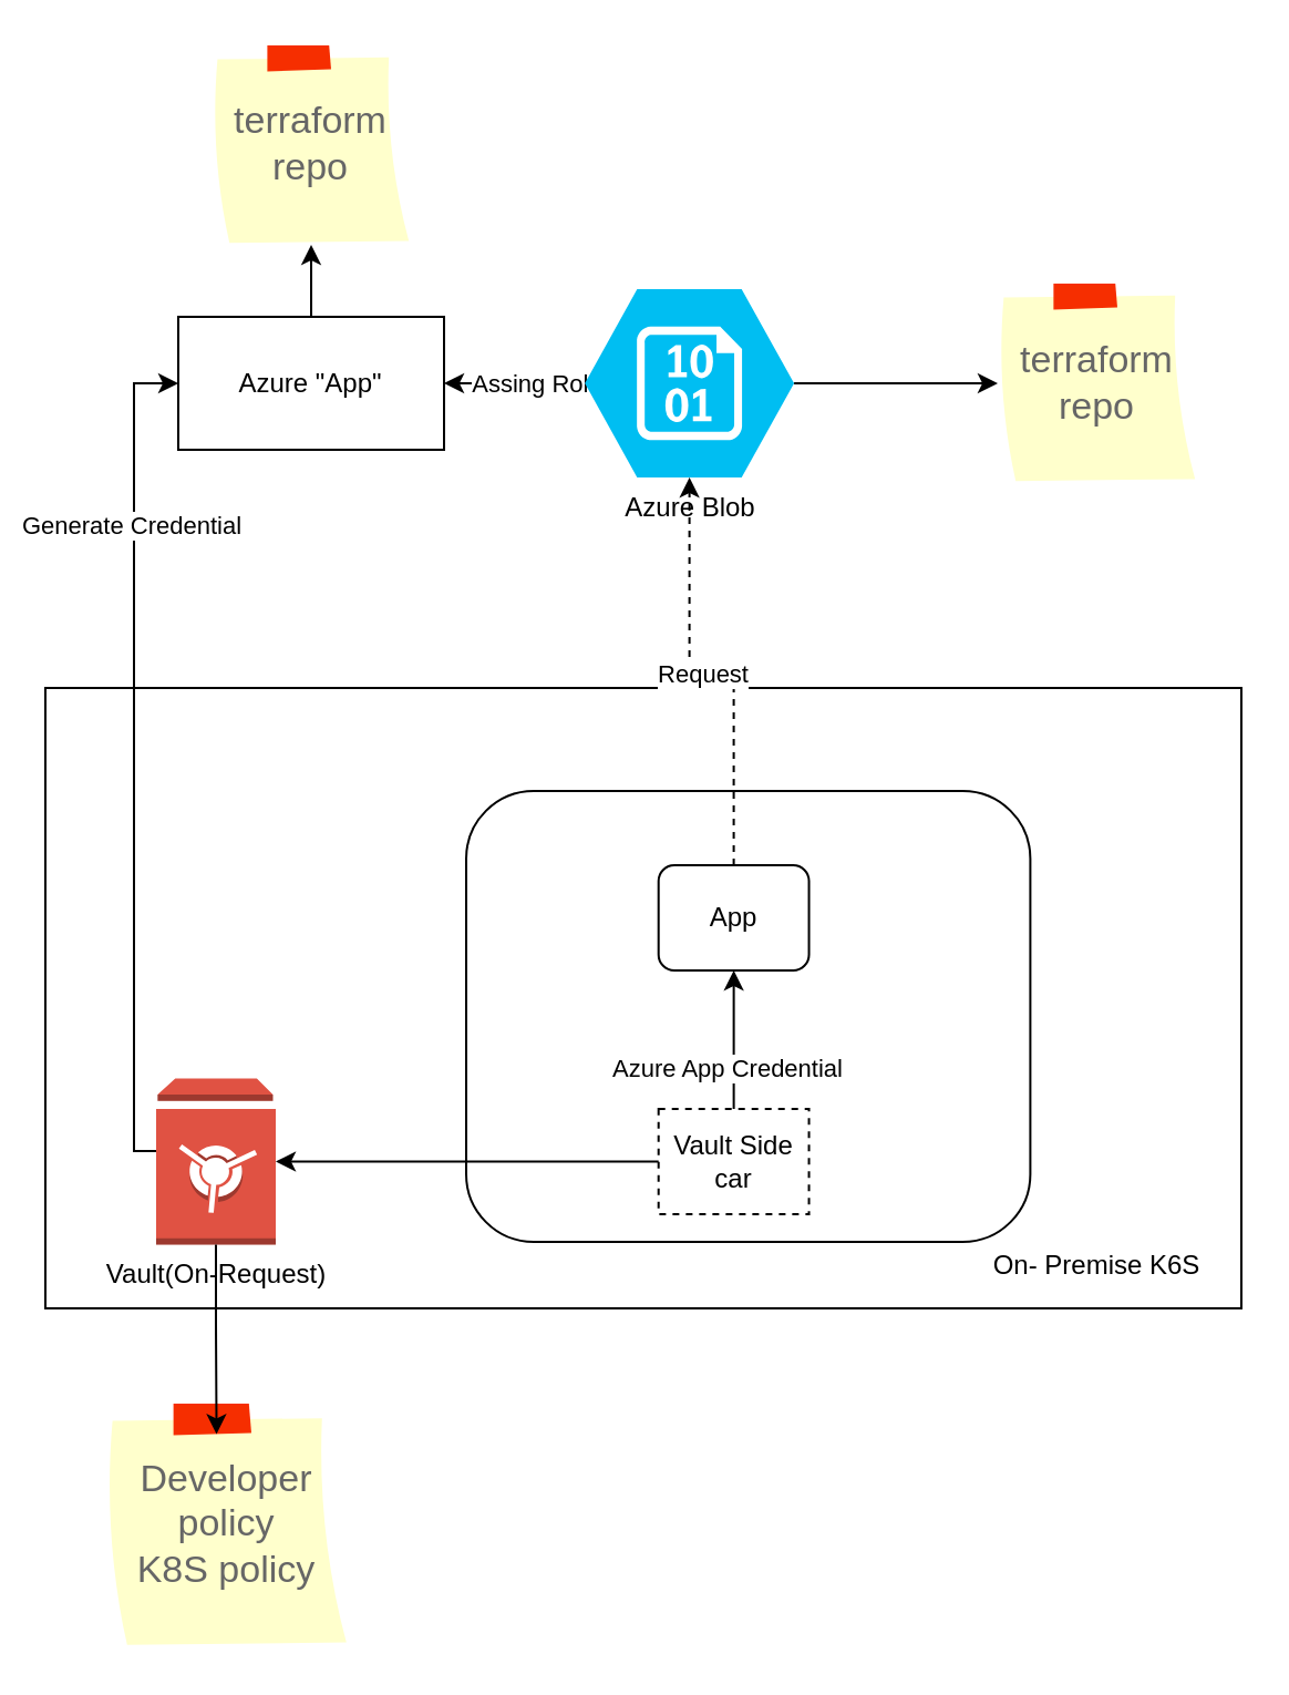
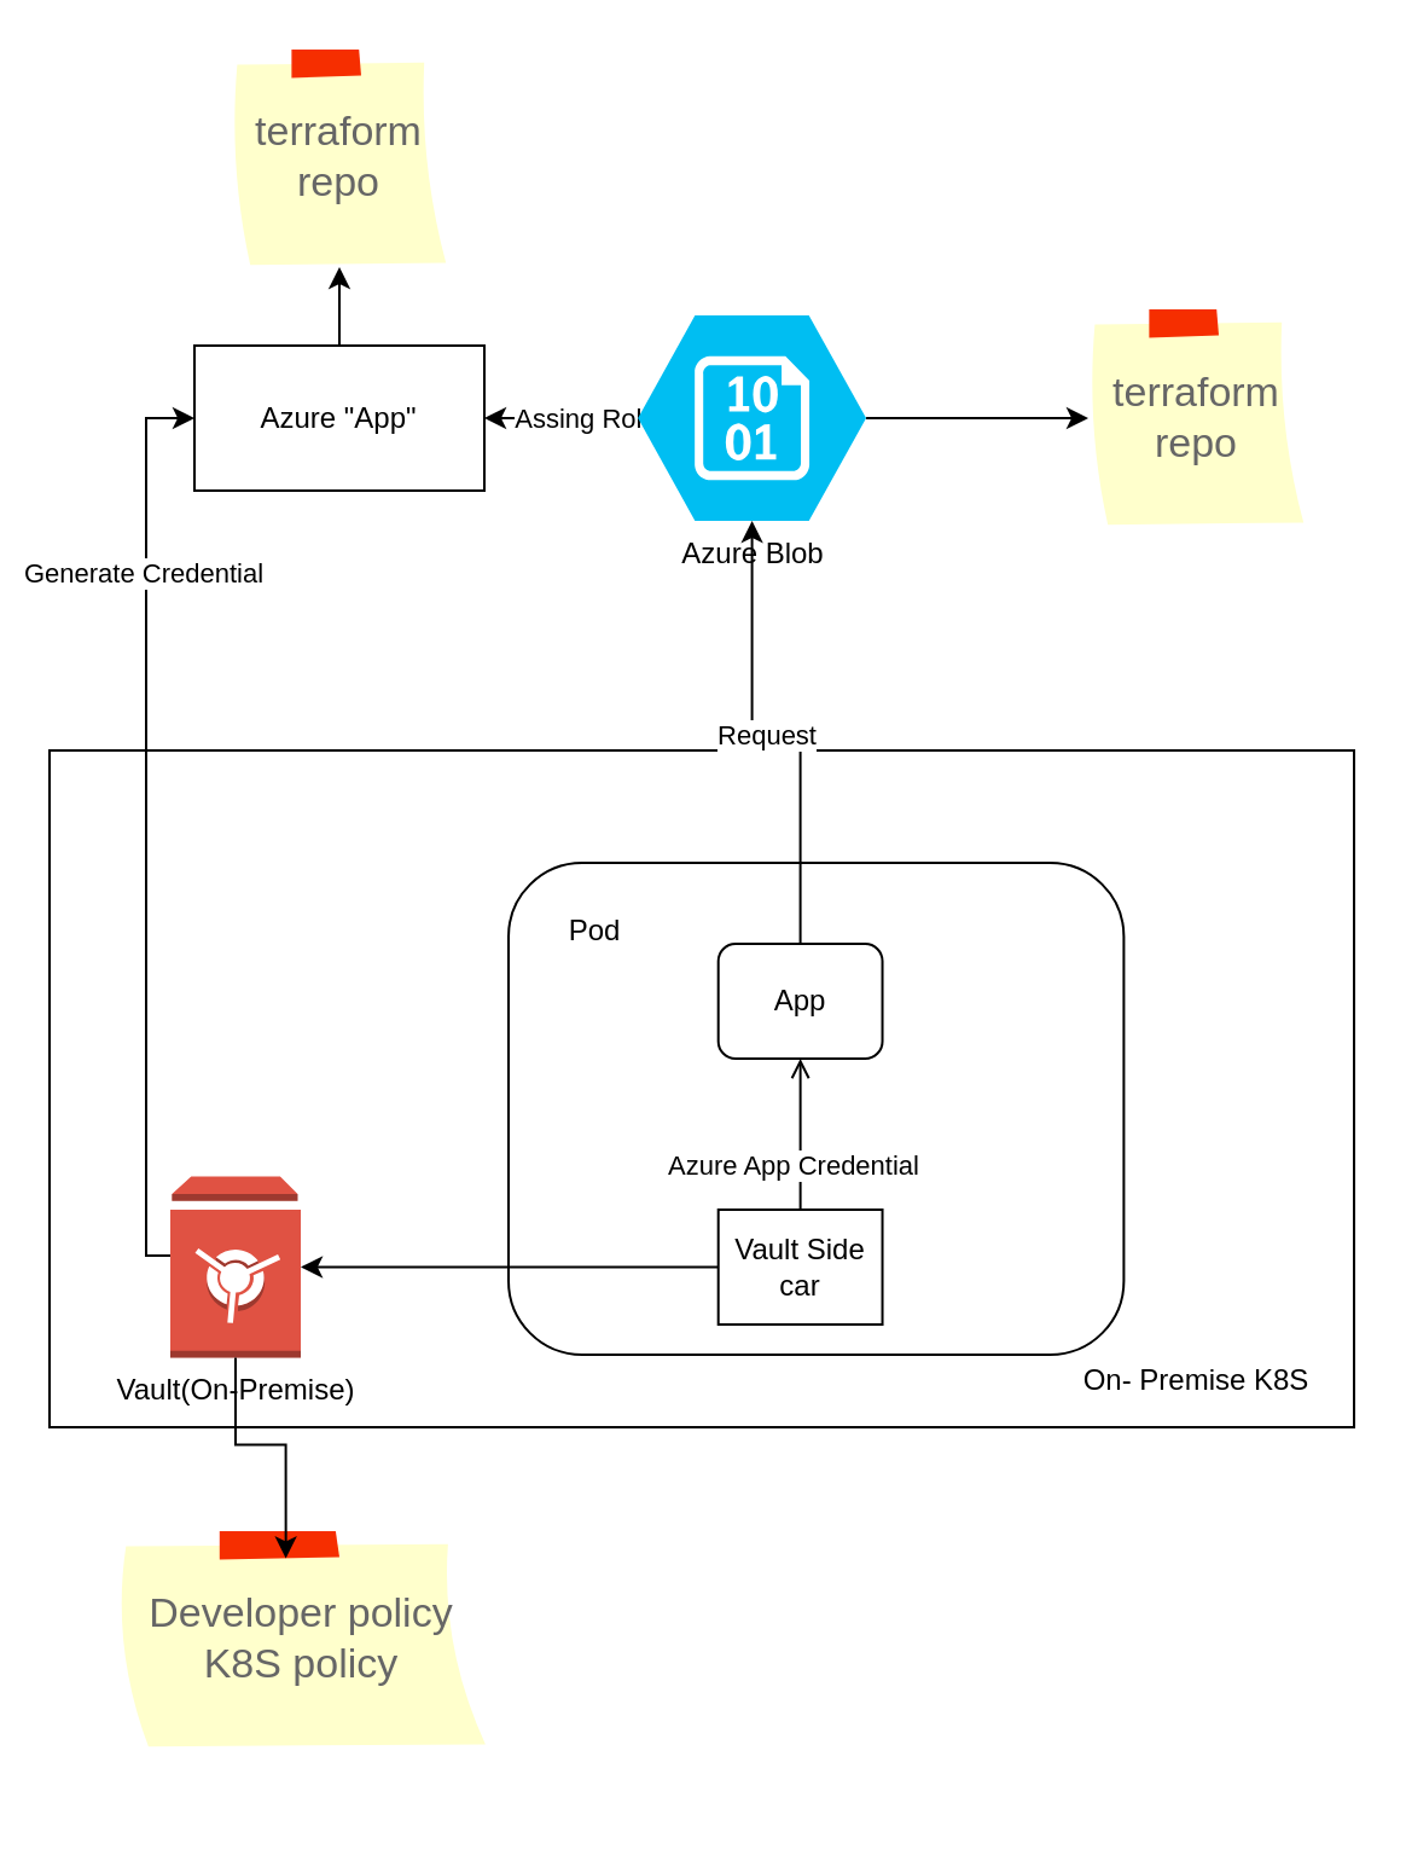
  <mxCell id="0" />
  <mxCell id="1" parent="0" />
  <mxCell id="2" value="" style="rounded=0;whiteSpace=wrap;html=1;" vertex="1" parent="1"><mxGeometry x="20" y="310" width="540" height="280" as="geometry" /></mxCell>
  <mxCell id="3" style="edgeStyle=orthogonalEdgeStyle;rounded=0;orthogonalLoop=1;jettySize=auto;html=1;entryX=0;entryY=0.5;entryDx=0;entryDy=0;" edge="1" parent="1" source="5" target="21"><mxGeometry relative="1" as="geometry"><Array as="points"><mxPoint x="60" y="519" /><mxPoint x="60" y="173" /></Array></mxGeometry></mxCell>
  <mxCell id="4" value="Generate Credential" style="edgeLabel;html=1;align=center;verticalAlign=middle;resizable=0;points=[];" vertex="1" connectable="0" parent="3"><mxGeometry x="0.558" y="2" relative="1" as="geometry"><mxPoint as="offset" /></mxGeometry></mxCell>
- <mxCell id="5" value="Vault(On-Request)" style="outlineConnect=0;dashed=0;verticalLabelPosition=bottom;verticalAlign=top;align=center;html=1;shape=mxgraph.aws3.vault;fillColor=#E05243;gradientColor=none;" vertex="1" parent="1"><mxGeometry x="70" y="486.25" width="54" height="75" as="geometry" /></mxCell>
- <mxCell id="6" value="On- Premise K6S" style="text;html=1;strokeColor=none;fillColor=none;align=center;verticalAlign=middle;whiteSpace=wrap;rounded=0;" vertex="1" parent="1"><mxGeometry x="440" y="556.25" width="110" height="30" as="geometry" /></mxCell>
+ <mxCell id="5" value="Vault(On-Premise)" style="outlineConnect=0;dashed=0;verticalLabelPosition=bottom;verticalAlign=top;align=center;html=1;shape=mxgraph.aws3.vault;fillColor=#E05243;gradientColor=none;" vertex="1" parent="1"><mxGeometry x="70" y="486.25" width="54" height="75" as="geometry" /></mxCell>
+ <mxCell id="6" value="On- Premise K8S" style="text;html=1;strokeColor=none;fillColor=none;align=center;verticalAlign=middle;whiteSpace=wrap;rounded=0;" vertex="1" parent="1"><mxGeometry x="440" y="556.25" width="110" height="30" as="geometry" /></mxCell>
  <mxCell id="7" style="edgeStyle=orthogonalEdgeStyle;rounded=0;orthogonalLoop=1;jettySize=auto;html=1;entryX=1;entryY=0.5;entryDx=0;entryDy=0;" edge="1" parent="1" source="10" target="21"><mxGeometry relative="1" as="geometry" /></mxCell>
  <mxCell id="8" value="Assing Role" style="edgeLabel;html=1;align=center;verticalAlign=middle;resizable=0;points=[];" vertex="1" connectable="0" parent="7"><mxGeometry x="0.073" y="-3" relative="1" as="geometry"><mxPoint x="12" y="3" as="offset" /></mxGeometry></mxCell>
  <mxCell id="9" value="" style="edgeStyle=orthogonalEdgeStyle;rounded=0;orthogonalLoop=1;jettySize=auto;html=1;" edge="1" parent="1" source="10" target="23"><mxGeometry relative="1" as="geometry" /></mxCell>
  <mxCell id="10" value="Azure Blob" style="verticalLabelPosition=bottom;html=1;verticalAlign=top;align=center;strokeColor=none;fillColor=#00BEF2;shape=mxgraph.azure.storage_blob;" vertex="1" parent="1"><mxGeometry x="263.59" y="130" width="94.44" height="85" as="geometry" /></mxCell>
  <mxCell id="11" value="" style="rounded=1;whiteSpace=wrap;html=1;" vertex="1" parent="1"><mxGeometry x="210" y="356.5" width="254.7" height="203.5" as="geometry" /></mxCell>
- <mxCell id="13" style="edgeStyle=orthogonalEdgeStyle;rounded=0;orthogonalLoop=1;jettySize=auto;html=1;dashed=1;" edge="1" parent="1" source="15" target="10"><mxGeometry relative="1" as="geometry" /></mxCell>
+ <mxCell id="12" value="Pod" style="text;html=1;strokeColor=none;fillColor=none;align=center;verticalAlign=middle;whiteSpace=wrap;rounded=0;" vertex="1" parent="1"><mxGeometry x="220" y="370" width="52.12" height="30" as="geometry" /></mxCell>
+ <mxCell id="13" style="edgeStyle=orthogonalEdgeStyle;rounded=0;orthogonalLoop=1;jettySize=auto;html=1;" edge="1" parent="1" source="15" target="10"><mxGeometry relative="1" as="geometry" /></mxCell>
  <mxCell id="14" value="Request" style="edgeLabel;html=1;align=center;verticalAlign=middle;resizable=0;points=[];" vertex="1" connectable="0" parent="13"><mxGeometry x="0.045" y="1" relative="1" as="geometry"><mxPoint as="offset" /></mxGeometry></mxCell>
  <mxCell id="15" value="App" style="whiteSpace=wrap;html=1;rounded=1;" vertex="1" parent="1"><mxGeometry x="296.85" y="390" width="67.92" height="47.5" as="geometry" /></mxCell>
- <mxCell id="16" style="edgeStyle=orthogonalEdgeStyle;rounded=0;orthogonalLoop=1;jettySize=auto;html=1;" edge="1" parent="1" source="18" target="15"><mxGeometry relative="1" as="geometry" /></mxCell>
+ <mxCell id="16" style="edgeStyle=orthogonalEdgeStyle;rounded=0;orthogonalLoop=1;jettySize=auto;html=1;endArrow=open;" edge="1" parent="1" source="18" target="15"><mxGeometry relative="1" as="geometry" /></mxCell>
  <mxCell id="17" value="Azure App Credential" style="edgeLabel;html=1;align=center;verticalAlign=middle;resizable=0;points=[];" vertex="1" connectable="0" parent="16"><mxGeometry x="-0.38" y="3" relative="1" as="geometry"><mxPoint as="offset" /></mxGeometry></mxCell>
- <mxCell id="18" value="Vault Side car" style="rounded=0;whiteSpace=wrap;html=1;dashed=1;" vertex="1" parent="1"><mxGeometry x="296.85" y="500" width="67.92" height="47.5" as="geometry" /></mxCell>
+ <mxCell id="18" value="Vault Side car" style="rounded=0;whiteSpace=wrap;html=1;" vertex="1" parent="1"><mxGeometry x="296.85" y="500" width="67.92" height="47.5" as="geometry" /></mxCell>
  <mxCell id="19" style="edgeStyle=orthogonalEdgeStyle;rounded=0;orthogonalLoop=1;jettySize=auto;html=1;entryX=1;entryY=0.5;entryDx=0;entryDy=0;entryPerimeter=0;dashed=0;" edge="1" parent="1" source="18" target="5"><mxGeometry relative="1" as="geometry" /></mxCell>
  <mxCell id="20" value="" style="edgeStyle=orthogonalEdgeStyle;rounded=0;orthogonalLoop=1;jettySize=auto;html=1;" edge="1" parent="1" source="21" target="22"><mxGeometry relative="1" as="geometry" /></mxCell>
  <mxCell id="21" value="Azure &quot;App&quot;" style="rounded=0;whiteSpace=wrap;html=1;" vertex="1" parent="1"><mxGeometry x="80" y="142.5" width="120" height="60" as="geometry" /></mxCell>
  <mxCell id="22" value="terraform repo" style="strokeWidth=1;shadow=0;dashed=0;align=center;html=1;shape=mxgraph.mockup.text.stickyNote2;fontColor=#666666;mainText=;fontSize=17;whiteSpace=wrap;fillColor=#ffffcc;strokeColor=#F62E00;" vertex="1" parent="1"><mxGeometry x="95" width="90" height="90" as="geometry" y="20" /></mxCell>
  <mxCell id="23" value="terraform repo" style="strokeWidth=1;shadow=0;dashed=0;align=center;html=1;shape=mxgraph.mockup.text.stickyNote2;fontColor=#666666;mainText=;fontSize=17;whiteSpace=wrap;fillColor=#ffffcc;strokeColor=#F62E00;" vertex="1" parent="1"><mxGeometry x="450" y="127.5" width="90" height="90" as="geometry" /></mxCell>
- <mxCell id="24" value="Developer policy&lt;br&gt;K8S policy" style="strokeWidth=1;shadow=0;dashed=0;align=center;html=1;shape=mxgraph.mockup.text.stickyNote2;fontColor=#666666;mainText=;fontSize=17;whiteSpace=wrap;fillColor=#ffffcc;strokeColor=#F62E00;" vertex="1" parent="1"><mxGeometry x="47" y="633" width="110" height="110" as="geometry" /></mxCell>
+ <mxCell id="24" value="Developer policy&lt;br&gt;K8S policy" style="strokeWidth=1;shadow=0;dashed=0;align=center;html=1;shape=mxgraph.mockup.text.stickyNote2;fontColor=#666666;mainText=;fontSize=17;whiteSpace=wrap;fillColor=#ffffcc;strokeColor=#F62E00;" vertex="1" parent="1"><mxGeometry x="47" y="633" width="155" height="90" as="geometry" /></mxCell>
  <mxCell id="25" style="edgeStyle=orthogonalEdgeStyle;rounded=0;orthogonalLoop=1;jettySize=auto;html=1;entryX=0.457;entryY=0.125;entryDx=0;entryDy=0;entryPerimeter=0;" edge="1" parent="1" source="5" target="24"><mxGeometry relative="1" as="geometry" /></mxCell>
